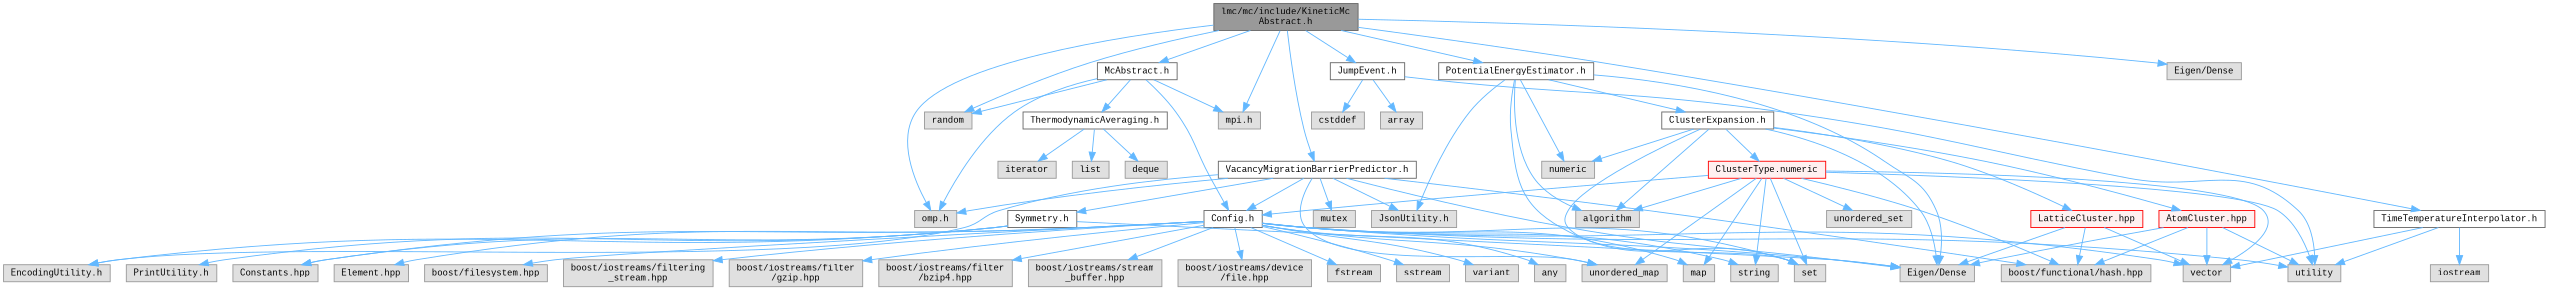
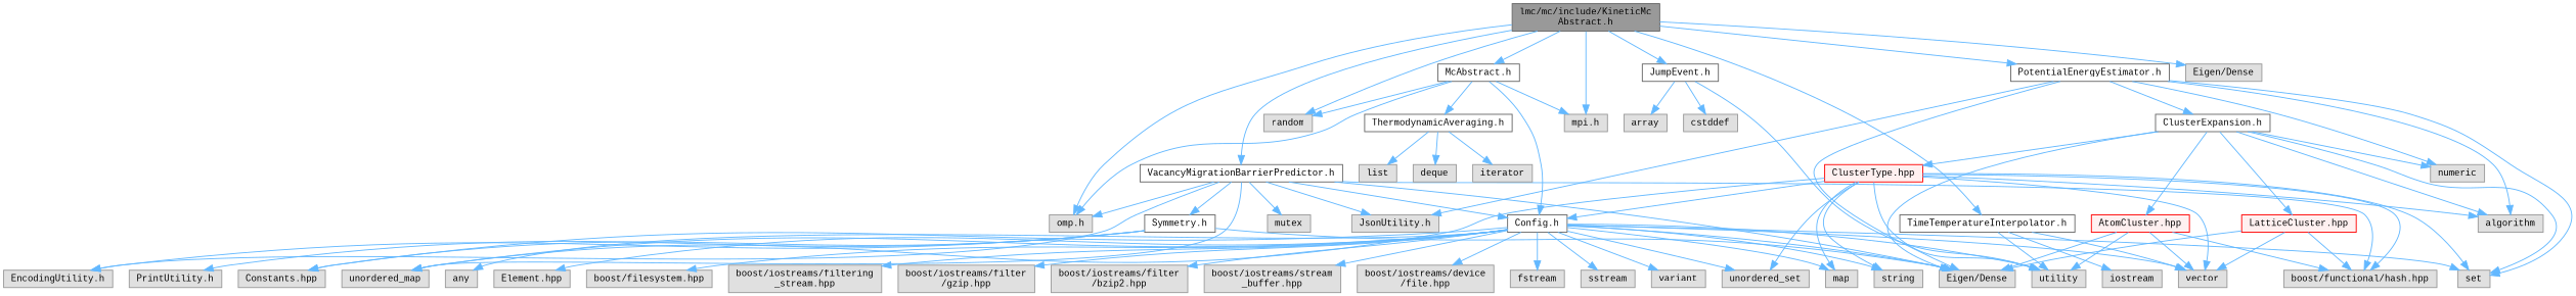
  digraph {
    fontname="Liberation Mono"
    node [color=grey60 fillcolor="#E0E0E0" fontname="Liberation Mono" fontsize=10 shape=box style=filled]
    edge [color=steelblue1 fontname="Liberation Mono" fontsize=10 labelfontname=Helvetica labelfontsize=10 style=solid]
    n1 [color=gray40 fillcolor=grey60 fontcolor=black height=0.2 label="lmc/mc/include/KineticMc\lAbstract.h" width=0.4]
    n2 [height=0.2 label=random width=0.4]
    n3 [height=0.2 label="omp.h" width=0.4]
    n4 [height=0.2 label="mpi.h" width=0.4]
    n5 [height=0.2 label="Eigen/Dense" width=0.4]
    n6 [color=grey40 fillcolor=white height=0.2 label="McAbstract.h" width=0.4]
    n7 [color=grey40 fillcolor=white height=0.2 label="JumpEvent.h" width=0.4]
    n8 [color=grey40 fillcolor=white height=0.2 label="VacancyMigrationBarrierPredictor.h" width=0.4]
    n9 [color=grey40 fillcolor=white height=0.2 label="PotentialEnergyEstimator.h" width=0.4]
    n10 [color=grey40 fillcolor=white height=0.2 label="TimeTemperatureInterpolator.h" width=0.4]
    n11 [color=grey40 fillcolor=white height=0.2 label="Config.h" width=0.4]
    n12 [color=grey40 fillcolor=white height=0.2 label="ThermodynamicAveraging.h" width=0.4]
    n13 [height=0.2 label=utility width=0.4]
    n14 [height=0.2 label=cstddef width=0.4]
    n15 [height=0.2 label=array width=0.4]
    n16 [height=0.2 label=unordered_map width=0.4]
    n17 [height=0.2 label="Eigen/Dense" width=0.4]
    n18 [height=0.2 label="JsonUtility.h" width=0.4]
    n19 [color=grey40 fillcolor=white height=0.2 label="Symmetry.h" width=0.4]
    n20 [height=0.2 label="EncodingUtility.h" width=0.4]
    n21 [height=0.2 label=mutex width=0.4]
    n22 [height=0.2 label="boost/functional/hash.hpp" width=0.4]
    n23 [height=0.2 label=set width=0.4]
    n24 [height=0.2 label=numeric width=0.4]
    n25 [height=0.2 label=algorithm width=0.4]
    n26 [color=grey40 fillcolor=white height=0.2 label="ClusterExpansion.h" width=0.4]
    n27 [height=0.2 label=vector width=0.4]
    n28 [height=0.2 label=iostream width=0.4]
    n29 [height=0.2 label=string width=0.4]
    n30 [height=0.2 label=fstream width=0.4]
    n31 [height=0.2 label=sstream width=0.4]
    n32 [height=0.2 label=unordered_set width=0.4]
    n33 [height=0.2 label=map width=0.4]
    n34 [height=0.2 label=variant width=0.4]
    n35 [height=0.2 label=any width=0.4]
    n36 [height=0.2 label="Constants.hpp" width=0.4]
    n37 [height=0.2 label="Element.hpp" width=0.4]
    n38 [height=0.2 label="boost/filesystem.hpp" width=0.4]
    n39 [height=0.2 label="boost/iostreams/filtering\l_stream.hpp" width=0.4]
    n40 [height=0.2 label="boost/iostreams/filter\l/gzip.hpp" width=0.4]
-   n41 [height=0.2 label="boost/iostreams/filter\l/bzip4.hpp" width=0.4]
+   n41 [height=0.2 label="boost/iostreams/filter\l/bzip2.hpp" width=0.4]
    n42 [height=0.2 label="boost/iostreams/stream\l_buffer.hpp" width=0.4]
    n43 [height=0.2 label="boost/iostreams/device\l/file.hpp" width=0.4]
    n44 [height=0.2 label=list width=0.4]
    n45 [height=0.2 label=deque width=0.4]
    n46 [height=0.2 label=iterator width=0.4]
    n47 [height=0.2 label="PrintUtility.h" width=0.4]
    n48 [color=red fillcolor="#FFF0F0" height=0.2 label="LatticeCluster.hpp" width=0.4]
    n49 [color=red fillcolor="#FFF0F0" height=0.2 label="AtomCluster.hpp" width=0.4]
-   n50 [color=red fillcolor="#FFF0F0" height=0.2 label="ClusterType.numeric" width=0.4]
+   n50 [color=red fillcolor="#FFF0F0" height=0.2 label="ClusterType.hpp" width=0.4]
    n1 -> n2
    n1 -> n3
    n1 -> n4
    n1 -> n5
    n1 -> n6
    n1 -> n7
    n1 -> n8
    n1 -> n9
    n1 -> n10
    n6 -> n2
    n6 -> n3
    n6 -> n4
    n6 -> n11
    n6 -> n12
    n7 -> n13
    n7 -> n14
    n7 -> n15
    n8 -> n3
    n8 -> n11
    n8 -> n16
    n8 -> n17
    n8 -> n18
    n8 -> n19
    n8 -> n20
    n8 -> n21
    n8 -> n22
    n9 -> n17
    n9 -> n18
    n9 -> n23
    n9 -> n24
    n9 -> n25
    n9 -> n26
    n10 -> n13
    n10 -> n27
    n10 -> n28
    n11 -> n13
    n11 -> n16
    n11 -> n17
    n11 -> n23
    n11 -> n27
    n11 -> n29
    n11 -> n30
    n11 -> n31
+   n11 -> n32
    n11 -> n33
    n11 -> n34
    n11 -> n35
    n11 -> n36
    n11 -> n37
    n11 -> n38
    n11 -> n39
    n11 -> n40
    n11 -> n41
    n11 -> n42
    n11 -> n43
    n12 -> n44
    n12 -> n45
    n12 -> n46
    n19 -> n17
    n19 -> n20
    n19 -> n36
    n19 -> n47
    n26 -> n17
    n26 -> n23
    n26 -> n24
    n26 -> n25
    n26 -> n48
    n26 -> n49
    n26 -> n50
    n48 -> n17
    n48 -> n22
    n48 -> n27
    n49 -> n13
    n49 -> n17
    n49 -> n22
    n49 -> n27
    n50 -> n11
    n50 -> n13
    n50 -> n16
    n50 -> n22
    n50 -> n23
    n50 -> n25
    n50 -> n27
    n50 -> n29
    n50 -> n32
    n50 -> n33
  }
